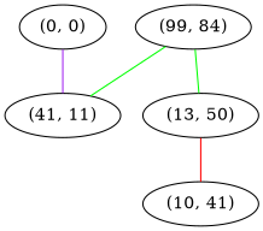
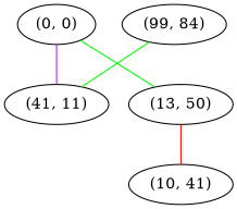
  graph {
    edge [color=green weight=2]
    "(0, 0)"
    "(41, 11)"
    "(99, 84)"
    "(13, 50)"
    n5 [label="(10, 41)"]
    "(0, 0)" -- "(41, 11)" [color=purple weight=4]
    "(99, 84)" -- "(41, 11)"
-   "(99, 84)" -- "(13, 50)"
+   "(0, 0)" -- "(13, 50)"
    "(13, 50)" -- n5 [color=red weight=1]
  }
